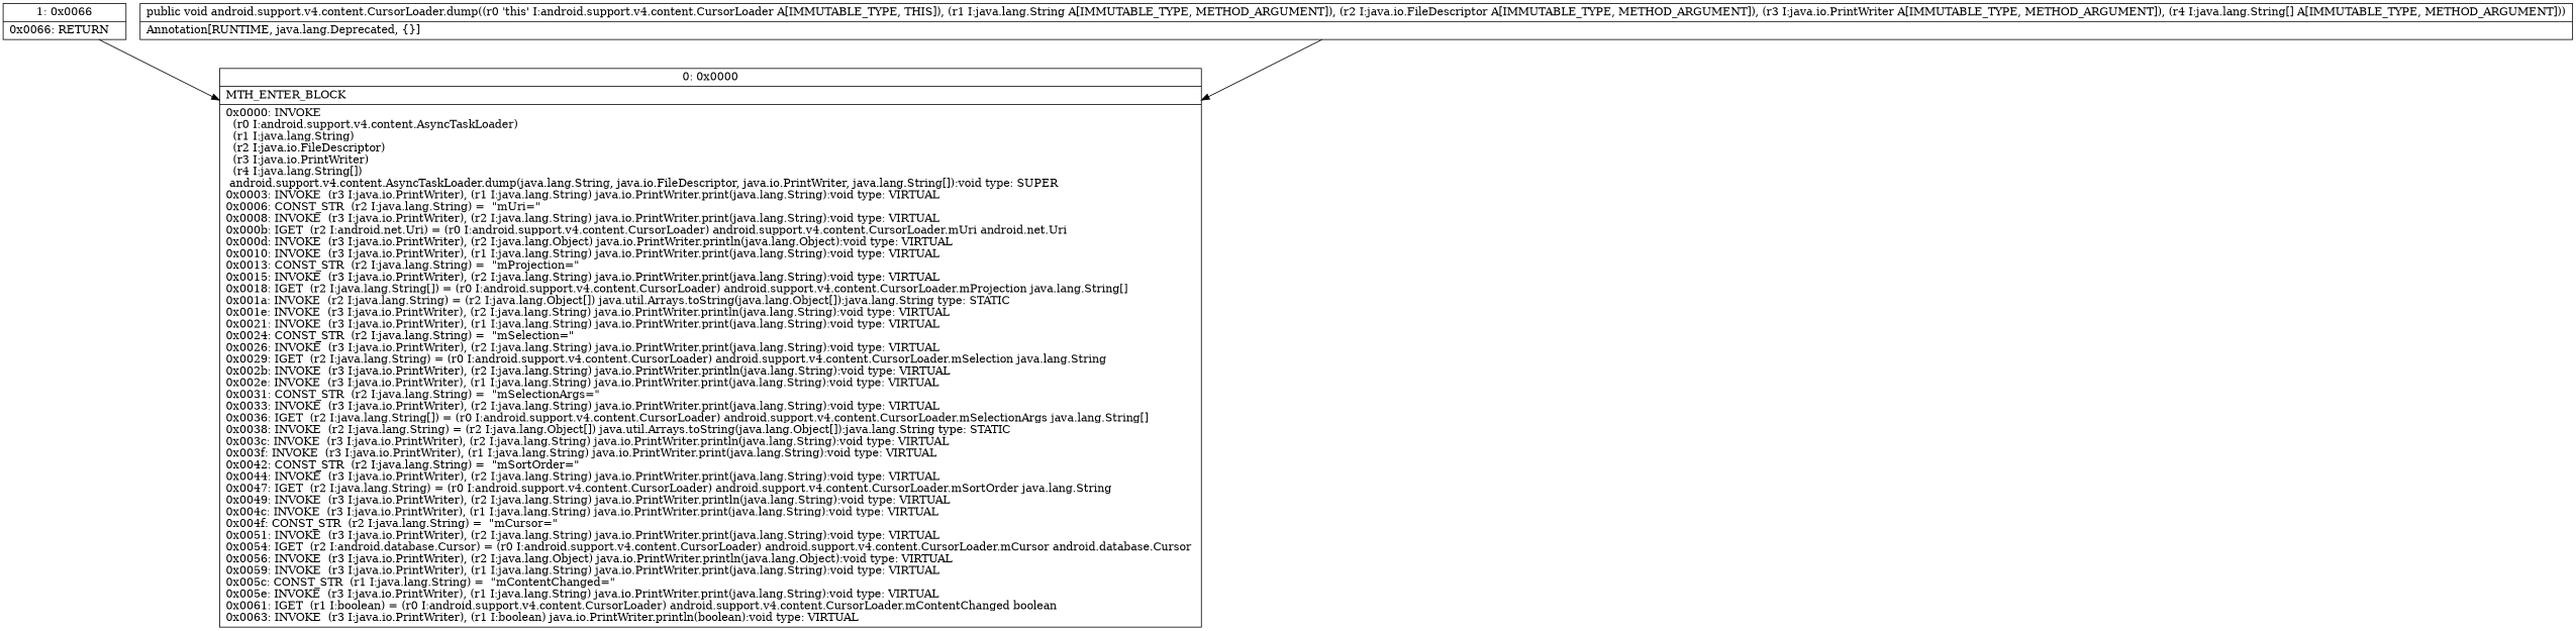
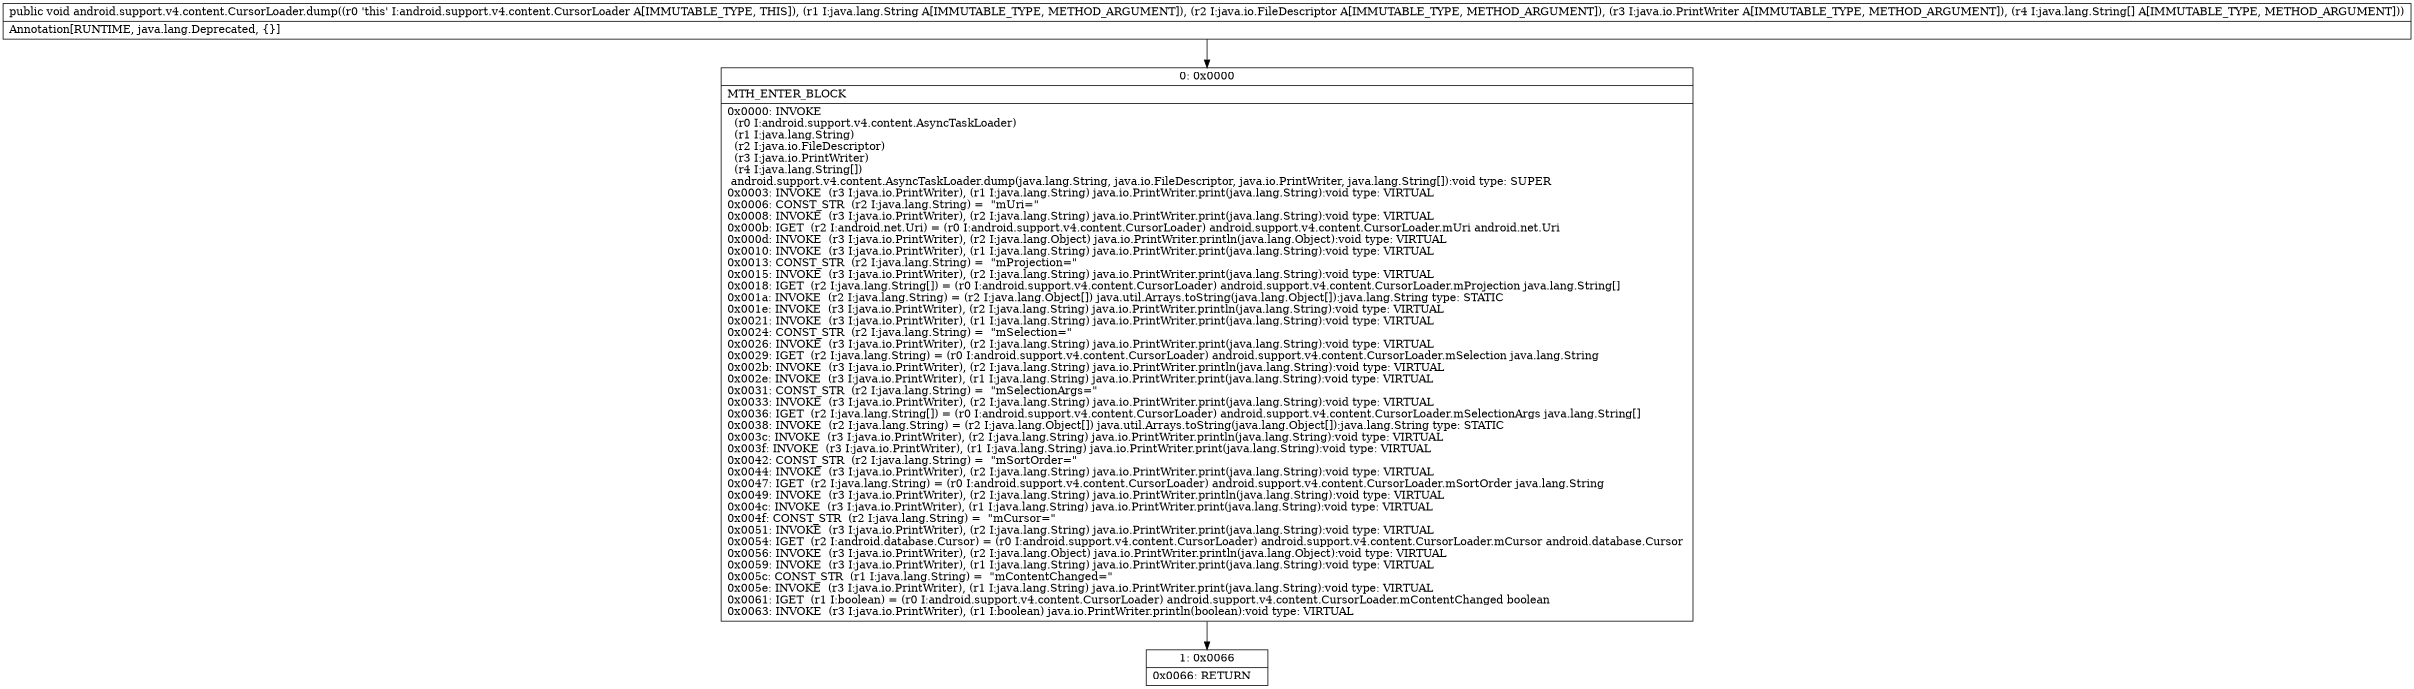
  digraph {
    fontname="DejaVu Serif"
    node [shape=record fontname="DejaVu Serif"]
    edge [fontname="DejaVu Serif"]
    n1 [label="{0\:\ 0x0000|MTH_ENTER_BLOCK\l|0x0000: INVOKE  \l  (r0 I:android.support.v4.content.AsyncTaskLoader)\l  (r1 I:java.lang.String)\l  (r2 I:java.io.FileDescriptor)\l  (r3 I:java.io.PrintWriter)\l  (r4 I:java.lang.String[])\l android.support.v4.content.AsyncTaskLoader.dump(java.lang.String, java.io.FileDescriptor, java.io.PrintWriter, java.lang.String[]):void type: SUPER \l0x0003: INVOKE  (r3 I:java.io.PrintWriter), (r1 I:java.lang.String) java.io.PrintWriter.print(java.lang.String):void type: VIRTUAL \l0x0006: CONST_STR  (r2 I:java.lang.String) =  \"mUri=\" \l0x0008: INVOKE  (r3 I:java.io.PrintWriter), (r2 I:java.lang.String) java.io.PrintWriter.print(java.lang.String):void type: VIRTUAL \l0x000b: IGET  (r2 I:android.net.Uri) = (r0 I:android.support.v4.content.CursorLoader) android.support.v4.content.CursorLoader.mUri android.net.Uri \l0x000d: INVOKE  (r3 I:java.io.PrintWriter), (r2 I:java.lang.Object) java.io.PrintWriter.println(java.lang.Object):void type: VIRTUAL \l0x0010: INVOKE  (r3 I:java.io.PrintWriter), (r1 I:java.lang.String) java.io.PrintWriter.print(java.lang.String):void type: VIRTUAL \l0x0013: CONST_STR  (r2 I:java.lang.String) =  \"mProjection=\" \l0x0015: INVOKE  (r3 I:java.io.PrintWriter), (r2 I:java.lang.String) java.io.PrintWriter.print(java.lang.String):void type: VIRTUAL \l0x0018: IGET  (r2 I:java.lang.String[]) = (r0 I:android.support.v4.content.CursorLoader) android.support.v4.content.CursorLoader.mProjection java.lang.String[] \l0x001a: INVOKE  (r2 I:java.lang.String) = (r2 I:java.lang.Object[]) java.util.Arrays.toString(java.lang.Object[]):java.lang.String type: STATIC \l0x001e: INVOKE  (r3 I:java.io.PrintWriter), (r2 I:java.lang.String) java.io.PrintWriter.println(java.lang.String):void type: VIRTUAL \l0x0021: INVOKE  (r3 I:java.io.PrintWriter), (r1 I:java.lang.String) java.io.PrintWriter.print(java.lang.String):void type: VIRTUAL \l0x0024: CONST_STR  (r2 I:java.lang.String) =  \"mSelection=\" \l0x0026: INVOKE  (r3 I:java.io.PrintWriter), (r2 I:java.lang.String) java.io.PrintWriter.print(java.lang.String):void type: VIRTUAL \l0x0029: IGET  (r2 I:java.lang.String) = (r0 I:android.support.v4.content.CursorLoader) android.support.v4.content.CursorLoader.mSelection java.lang.String \l0x002b: INVOKE  (r3 I:java.io.PrintWriter), (r2 I:java.lang.String) java.io.PrintWriter.println(java.lang.String):void type: VIRTUAL \l0x002e: INVOKE  (r3 I:java.io.PrintWriter), (r1 I:java.lang.String) java.io.PrintWriter.print(java.lang.String):void type: VIRTUAL \l0x0031: CONST_STR  (r2 I:java.lang.String) =  \"mSelectionArgs=\" \l0x0033: INVOKE  (r3 I:java.io.PrintWriter), (r2 I:java.lang.String) java.io.PrintWriter.print(java.lang.String):void type: VIRTUAL \l0x0036: IGET  (r2 I:java.lang.String[]) = (r0 I:android.support.v4.content.CursorLoader) android.support.v4.content.CursorLoader.mSelectionArgs java.lang.String[] \l0x0038: INVOKE  (r2 I:java.lang.String) = (r2 I:java.lang.Object[]) java.util.Arrays.toString(java.lang.Object[]):java.lang.String type: STATIC \l0x003c: INVOKE  (r3 I:java.io.PrintWriter), (r2 I:java.lang.String) java.io.PrintWriter.println(java.lang.String):void type: VIRTUAL \l0x003f: INVOKE  (r3 I:java.io.PrintWriter), (r1 I:java.lang.String) java.io.PrintWriter.print(java.lang.String):void type: VIRTUAL \l0x0042: CONST_STR  (r2 I:java.lang.String) =  \"mSortOrder=\" \l0x0044: INVOKE  (r3 I:java.io.PrintWriter), (r2 I:java.lang.String) java.io.PrintWriter.print(java.lang.String):void type: VIRTUAL \l0x0047: IGET  (r2 I:java.lang.String) = (r0 I:android.support.v4.content.CursorLoader) android.support.v4.content.CursorLoader.mSortOrder java.lang.String \l0x0049: INVOKE  (r3 I:java.io.PrintWriter), (r2 I:java.lang.String) java.io.PrintWriter.println(java.lang.String):void type: VIRTUAL \l0x004c: INVOKE  (r3 I:java.io.PrintWriter), (r1 I:java.lang.String) java.io.PrintWriter.print(java.lang.String):void type: VIRTUAL \l0x004f: CONST_STR  (r2 I:java.lang.String) =  \"mCursor=\" \l0x0051: INVOKE  (r3 I:java.io.PrintWriter), (r2 I:java.lang.String) java.io.PrintWriter.print(java.lang.String):void type: VIRTUAL \l0x0054: IGET  (r2 I:android.database.Cursor) = (r0 I:android.support.v4.content.CursorLoader) android.support.v4.content.CursorLoader.mCursor android.database.Cursor \l0x0056: INVOKE  (r3 I:java.io.PrintWriter), (r2 I:java.lang.Object) java.io.PrintWriter.println(java.lang.Object):void type: VIRTUAL \l0x0059: INVOKE  (r3 I:java.io.PrintWriter), (r1 I:java.lang.String) java.io.PrintWriter.print(java.lang.String):void type: VIRTUAL \l0x005c: CONST_STR  (r1 I:java.lang.String) =  \"mContentChanged=\" \l0x005e: INVOKE  (r3 I:java.io.PrintWriter), (r1 I:java.lang.String) java.io.PrintWriter.print(java.lang.String):void type: VIRTUAL \l0x0061: IGET  (r1 I:boolean) = (r0 I:android.support.v4.content.CursorLoader) android.support.v4.content.CursorLoader.mContentChanged boolean \l0x0063: INVOKE  (r3 I:java.io.PrintWriter), (r1 I:boolean) java.io.PrintWriter.println(boolean):void type: VIRTUAL \l}"]
    n2 [label="{1\:\ 0x0066|0x0066: RETURN   \l}"]
    n3 [label="{public void android.support.v4.content.CursorLoader.dump((r0 'this' I:android.support.v4.content.CursorLoader A[IMMUTABLE_TYPE, THIS]), (r1 I:java.lang.String A[IMMUTABLE_TYPE, METHOD_ARGUMENT]), (r2 I:java.io.FileDescriptor A[IMMUTABLE_TYPE, METHOD_ARGUMENT]), (r3 I:java.io.PrintWriter A[IMMUTABLE_TYPE, METHOD_ARGUMENT]), (r4 I:java.lang.String[] A[IMMUTABLE_TYPE, METHOD_ARGUMENT]))  | Annotation[RUNTIME, java.lang.Deprecated, \{\}]\l}"]
-   n2 -> n1
+   n1 -> n2
    n3 -> n1
  }
